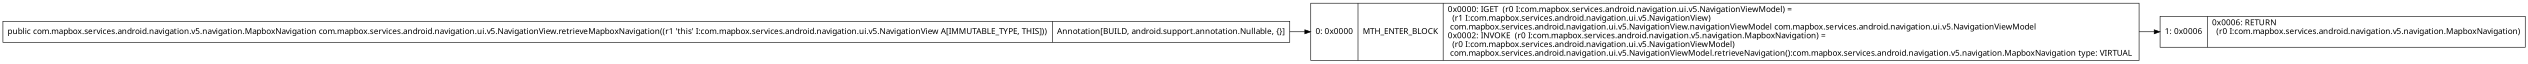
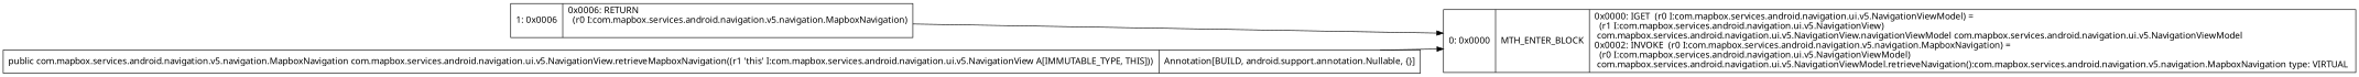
  digraph {
    rankdir=LR
    fontname="Noto Sans"
    node [shape=record fontname="Noto Sans"]
    edge [fontname="Noto Sans"]
    n1 [label="{0\:\ 0x0000|MTH_ENTER_BLOCK\l|0x0000: IGET  (r0 I:com.mapbox.services.android.navigation.ui.v5.NavigationViewModel) = \l  (r1 I:com.mapbox.services.android.navigation.ui.v5.NavigationView)\l com.mapbox.services.android.navigation.ui.v5.NavigationView.navigationViewModel com.mapbox.services.android.navigation.ui.v5.NavigationViewModel \l0x0002: INVOKE  (r0 I:com.mapbox.services.android.navigation.v5.navigation.MapboxNavigation) = \l  (r0 I:com.mapbox.services.android.navigation.ui.v5.NavigationViewModel)\l com.mapbox.services.android.navigation.ui.v5.NavigationViewModel.retrieveNavigation():com.mapbox.services.android.navigation.v5.navigation.MapboxNavigation type: VIRTUAL \l}"]
    n2 [label="{1\:\ 0x0006|0x0006: RETURN  \l  (r0 I:com.mapbox.services.android.navigation.v5.navigation.MapboxNavigation)\l \l}"]
    n3 [label="{public com.mapbox.services.android.navigation.v5.navigation.MapboxNavigation com.mapbox.services.android.navigation.ui.v5.NavigationView.retrieveMapboxNavigation((r1 'this' I:com.mapbox.services.android.navigation.ui.v5.NavigationView A[IMMUTABLE_TYPE, THIS]))  | Annotation[BUILD, android.support.annotation.Nullable, \{\}]\l}"]
-   n1 -> n2
+   n2 -> n1
    n3 -> n1
  }
